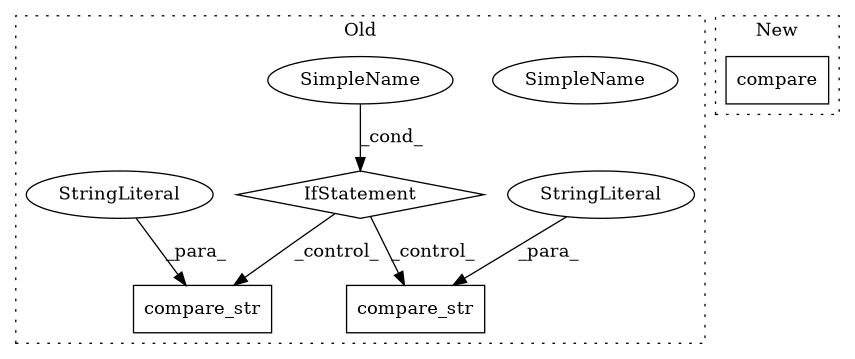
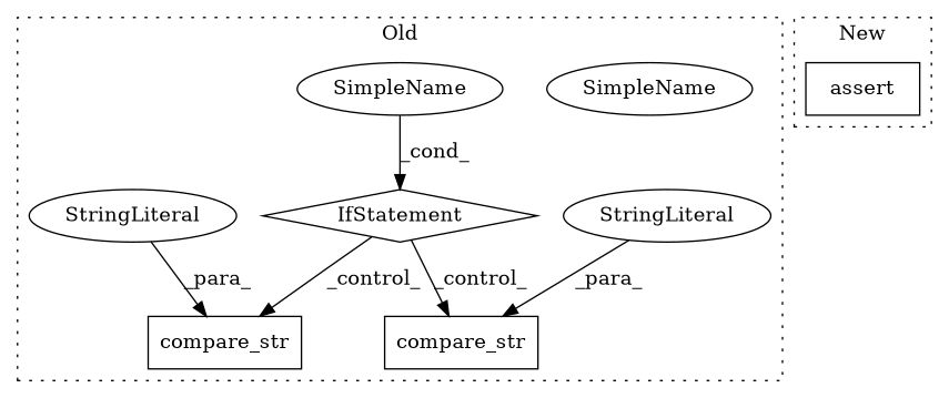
  digraph {
    node [a=32 l="12,1" s=22606 shape=ellipse]
    n1 [label=compare_str s="22689,22706" shape=box]
    n2 [a=25 l="4,2" label=IfStatement s="22602,22609" shape=diamond]
    n3 [label=compare_str s="22619,22640" shape=box]
    n4 [a=42 l=3 label=SimpleName]
    n5 [a=45 l=9 label=StringLiteral s=22631]
    n6 [a=45 l=5 label=StringLiteral s=22701]
    n7 [a=42 l=3 label=SimpleName]
-   n8 [label=compare s="22137,22205" shape=box]
+   n8 [label=assert s="22137,22205" shape=box]
    subgraph cluster_1 {
      label=Old
      style=dotted
      n1
      n2
      n3
      n4
      n5
      n6
      n7
    }
    subgraph cluster_2 {
      label=New
      style=dotted
      n8
    }
    n2 -> n1 [label=_control_]
    n2 -> n3 [label=_control_]
    n5 -> n3 [label=_para_]
    n6 -> n1 [label=_para_]
    n7 -> n2 [label=_cond_]
  }
